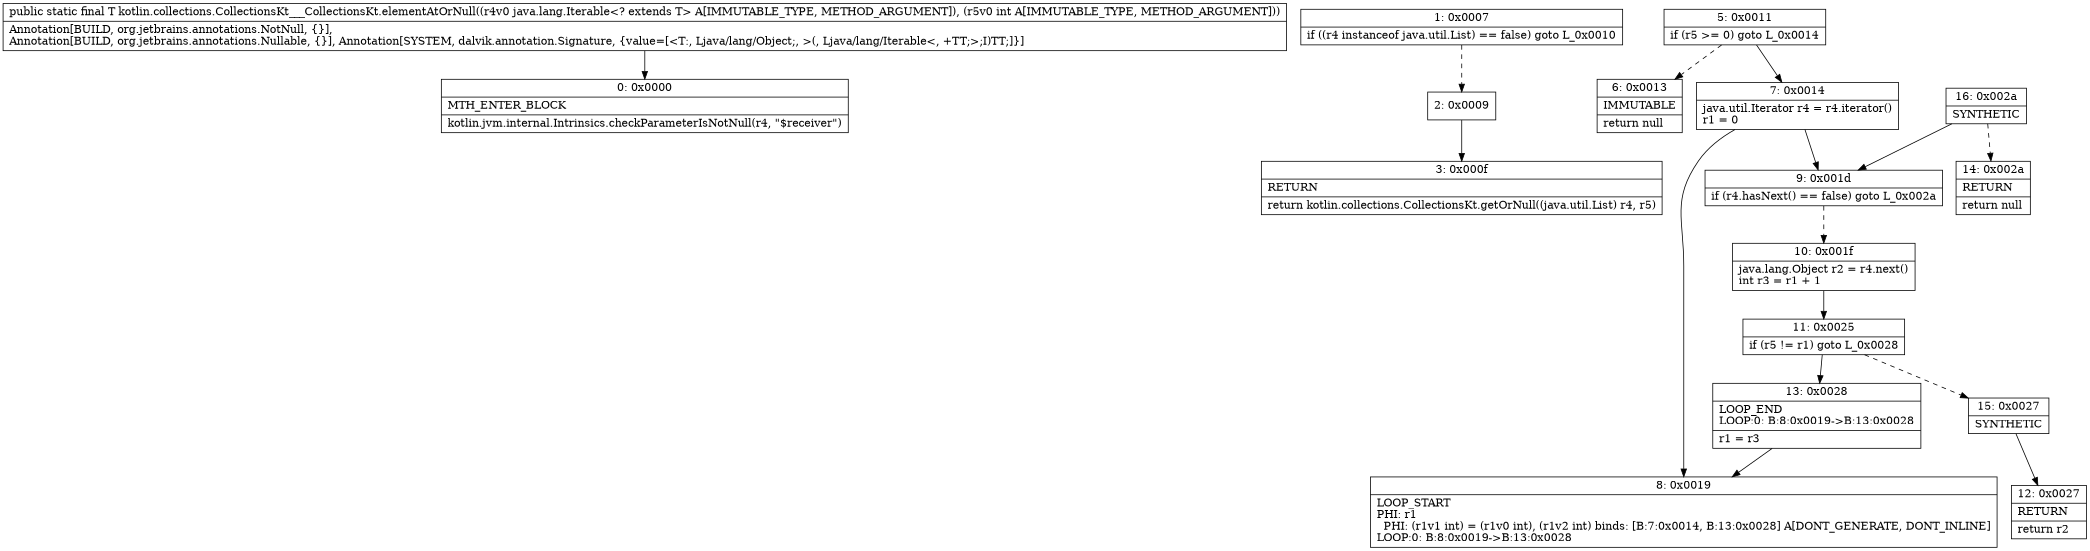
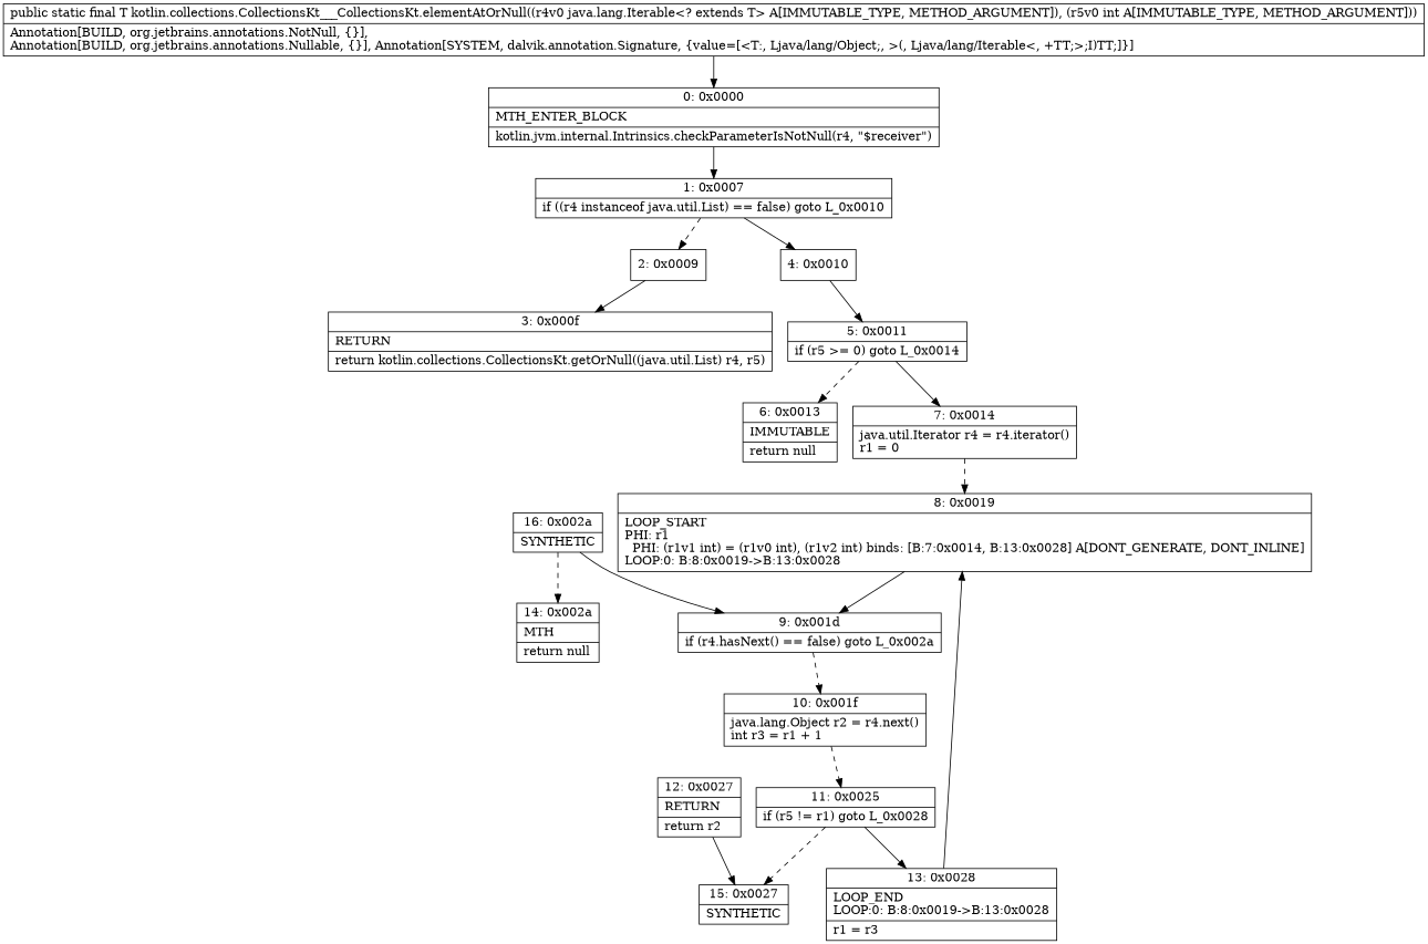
  digraph {
    fontname="DejaVu Serif"
    node [fontname="DejaVu Serif" shape=record]
    edge [fontname="DejaVu Serif"]
    n1 [label="{0\:\ 0x0000|MTH_ENTER_BLOCK\l|kotlin.jvm.internal.Intrinsics.checkParameterIsNotNull(r4, \"$receiver\")\l}"]
    n2 [label="{1\:\ 0x0007|if ((r4 instanceof java.util.List) == false) goto L_0x0010\l}"]
    n3 [label="{2\:\ 0x0009}"]
+   n4 [label="{4\:\ 0x0010}"]
    n5 [label="{3\:\ 0x000f|RETURN\l|return kotlin.collections.CollectionsKt.getOrNull((java.util.List) r4, r5)\l}"]
    n6 [label="{5\:\ 0x0011|if (r5 \>= 0) goto L_0x0014\l}"]
    n7 [label="{6\:\ 0x0013|IMMUTABLE\l|return null\l}"]
    n8 [label="{7\:\ 0x0014|java.util.Iterator r4 = r4.iterator()\lr1 = 0\l}"]
    n9 [label="{8\:\ 0x0019|LOOP_START\lPHI: r1 \l  PHI: (r1v1 int) = (r1v0 int), (r1v2 int) binds: [B:7:0x0014, B:13:0x0028] A[DONT_GENERATE, DONT_INLINE]\lLOOP:0: B:8:0x0019\-\>B:13:0x0028\l}"]
    n10 [label="{9\:\ 0x001d|if (r4.hasNext() == false) goto L_0x002a\l}"]
    n11 [label="{10\:\ 0x001f|java.lang.Object r2 = r4.next()\lint r3 = r1 + 1\l}"]
    n12 [label="{11\:\ 0x0025|if (r5 != r1) goto L_0x0028\l}"]
    n13 [label="{16\:\ 0x002a|SYNTHETIC\l}"]
-   n14 [label="{14\:\ 0x002a|RETURN\l|return null\l}"]
+   n14 [label="{14\:\ 0x002a|MTH\l|return null\l}"]
    n15 [label="{13\:\ 0x0028|LOOP_END\lLOOP:0: B:8:0x0019\-\>B:13:0x0028\l|r1 = r3\l}"]
    n16 [label="{15\:\ 0x0027|SYNTHETIC\l}"]
    n17 [label="{12\:\ 0x0027|RETURN\l|return r2\l}"]
    n18 [label="{public static final T kotlin.collections.CollectionsKt___CollectionsKt.elementAtOrNull((r4v0 java.lang.Iterable\<? extends T\> A[IMMUTABLE_TYPE, METHOD_ARGUMENT]), (r5v0 int A[IMMUTABLE_TYPE, METHOD_ARGUMENT]))  | Annotation[BUILD, org.jetbrains.annotations.NotNull, \{\}], \lAnnotation[BUILD, org.jetbrains.annotations.Nullable, \{\}], Annotation[SYSTEM, dalvik.annotation.Signature, \{value=[\<T:, Ljava\/lang\/Object;, \>(, Ljava\/lang\/Iterable\<, +TT;\>;I)TT;]\}]\l}"]
+   n1 -> n2
    n2 -> n3 [style=dashed]
+   n2 -> n4
    n3 -> n5
+   n4 -> n6
    n6 -> n7 [style=dashed]
    n6 -> n8
-   n8 -> n9
-   n8 -> n10
+   n8 -> n9 [style=dashed]
+   n9 -> n10
    n10 -> n11 [style=dashed]
-   n11 -> n12
+   n11 -> n12 [style=dashed]
    n12 -> n15
    n12 -> n16 [style=dashed]
    n13 -> n10
    n13 -> n14 [style=dashed]
    n15 -> n9
-   n16 -> n17
+   n17 -> n16
    n18 -> n1
  }
